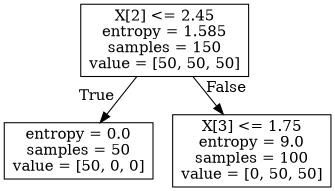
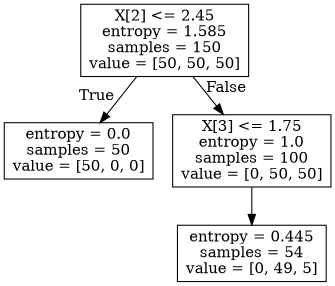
  digraph {
    node [shape=box]
    edge [labeldistance=2.5]
    n1 [label="X[2] <= 2.45\nentropy = 1.585\nsamples = 150\nvalue = [50, 50, 50]"]
    n2 [label="entropy = 0.0\nsamples = 50\nvalue = [50, 0, 0]"]
-   n3 [label="X[3] <= 1.75\nentropy = 9.0\nsamples = 100\nvalue = [0, 50, 50]"]
+   n3 [label="X[3] <= 1.75\nentropy = 1.0\nsamples = 100\nvalue = [0, 50, 50]"]
+   n4 [label="entropy = 0.445\nsamples = 54\nvalue = [0, 49, 5]"]
    n1 -> n2 [headlabel=True labelangle=45]
    n1 -> n3 [headlabel=False labelangle=-45]
+   n3 -> n4 [labeldistance=""]
  }
